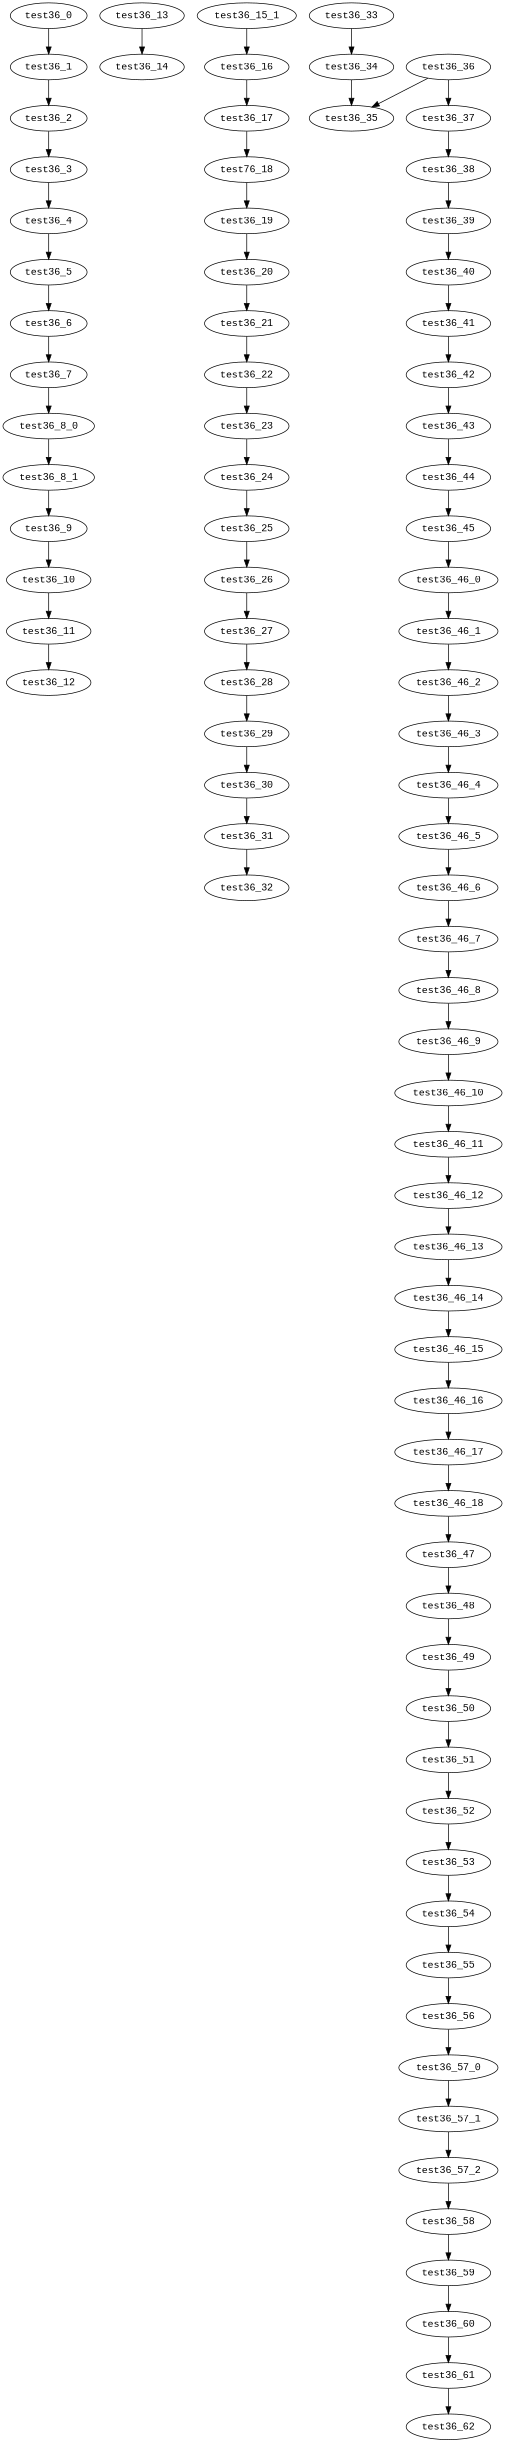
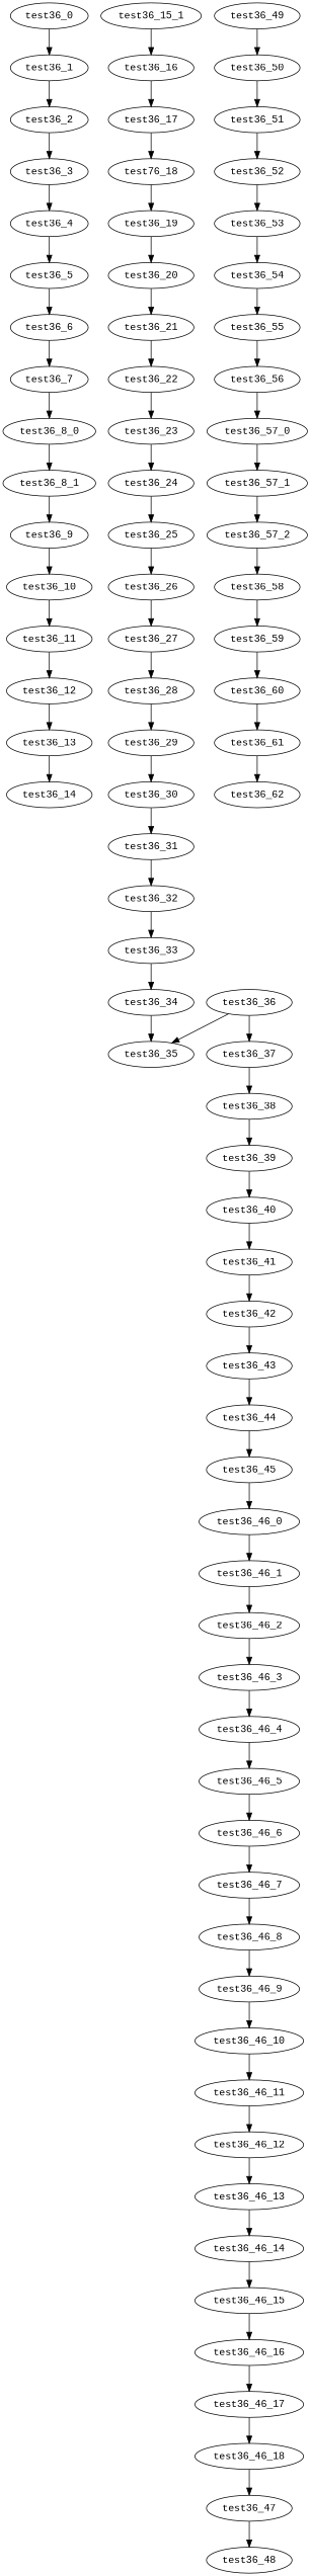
  digraph {
    fontname="Liberation Mono"
    node [fontname="Liberation Mono"]
    edge [fontname="Liberation Mono"]
    test36_0
    test36_1
    test36_2
    test36_3
    test36_4
    test36_5
    test36_6
    test36_7
    test36_8_0
    test36_8_1
    test36_9
    test36_10
    test36_11
    test36_12
    test36_13
    test36_14
    test36_15_1
    test36_16
    test36_17
    n20 [label=test76_18]
    test36_19
    test36_20
    test36_21
    test36_22
    test36_23
    test36_24
    test36_25
    test36_26
    test36_27
    test36_28
    test36_29
    test36_30
    test36_31
    test36_32
    test36_33
    test36_34
    test36_35
    test36_36
    test36_37
    test36_38
    test36_39
    test36_40
    test36_41
    test36_42
    test36_43
    test36_44
    test36_45
    test36_46_0
    test36_46_1
    test36_46_2
    test36_46_3
    test36_46_4
    test36_46_5
    test36_46_6
    test36_46_7
    test36_46_8
    test36_46_9
    test36_46_10
    test36_46_11
    test36_46_12
    test36_46_13
    test36_46_14
    test36_46_15
    test36_46_16
    test36_46_17
    test36_46_18
    test36_47
    test36_48
    test36_49
    test36_50
    test36_51
    test36_52
    test36_53
    test36_54
    test36_55
    test36_56
    test36_57_0
    test36_57_1
    test36_57_2
    test36_58
    test36_59
    test36_60
    test36_61
    test36_62
    test36_0 -> test36_1
    test36_1 -> test36_2
    test36_2 -> test36_3
    test36_3 -> test36_4
    test36_4 -> test36_5
    test36_5 -> test36_6
    test36_6 -> test36_7
    test36_7 -> test36_8_0
    test36_8_0 -> test36_8_1
    test36_8_1 -> test36_9
    test36_9 -> test36_10
    test36_10 -> test36_11
    test36_11 -> test36_12
+   test36_12 -> test36_13
    test36_13 -> test36_14
    test36_15_1 -> test36_16
    test36_16 -> test36_17
    test36_17 -> n20
    n20 -> test36_19
    test36_19 -> test36_20
    test36_20 -> test36_21
    test36_21 -> test36_22
    test36_22 -> test36_23
    test36_23 -> test36_24
    test36_24 -> test36_25
    test36_25 -> test36_26
    test36_26 -> test36_27
    test36_27 -> test36_28
    test36_28 -> test36_29
    test36_29 -> test36_30
    test36_30 -> test36_31
    test36_31 -> test36_32
+   test36_32 -> test36_33
    test36_33 -> test36_34
    test36_34 -> test36_35
    test36_36 -> test36_35
    test36_36 -> test36_37
    test36_37 -> test36_38
    test36_38 -> test36_39
    test36_39 -> test36_40
    test36_40 -> test36_41
    test36_41 -> test36_42
    test36_42 -> test36_43
    test36_43 -> test36_44
    test36_44 -> test36_45
    test36_45 -> test36_46_0
    test36_46_0 -> test36_46_1
    test36_46_1 -> test36_46_2
    test36_46_2 -> test36_46_3
    test36_46_3 -> test36_46_4
    test36_46_4 -> test36_46_5
    test36_46_5 -> test36_46_6
    test36_46_6 -> test36_46_7
    test36_46_7 -> test36_46_8
    test36_46_8 -> test36_46_9
    test36_46_9 -> test36_46_10
    test36_46_10 -> test36_46_11
    test36_46_11 -> test36_46_12
    test36_46_12 -> test36_46_13
    test36_46_13 -> test36_46_14
    test36_46_14 -> test36_46_15
    test36_46_15 -> test36_46_16
    test36_46_16 -> test36_46_17
    test36_46_17 -> test36_46_18
    test36_46_18 -> test36_47
    test36_47 -> test36_48
-   test36_48 -> test36_49
    test36_49 -> test36_50
    test36_50 -> test36_51
    test36_51 -> test36_52
    test36_52 -> test36_53
    test36_53 -> test36_54
    test36_54 -> test36_55
    test36_55 -> test36_56
    test36_56 -> test36_57_0
    test36_57_0 -> test36_57_1
    test36_57_1 -> test36_57_2
    test36_57_2 -> test36_58
    test36_58 -> test36_59
    test36_59 -> test36_60
    test36_60 -> test36_61
    test36_61 -> test36_62
  }
